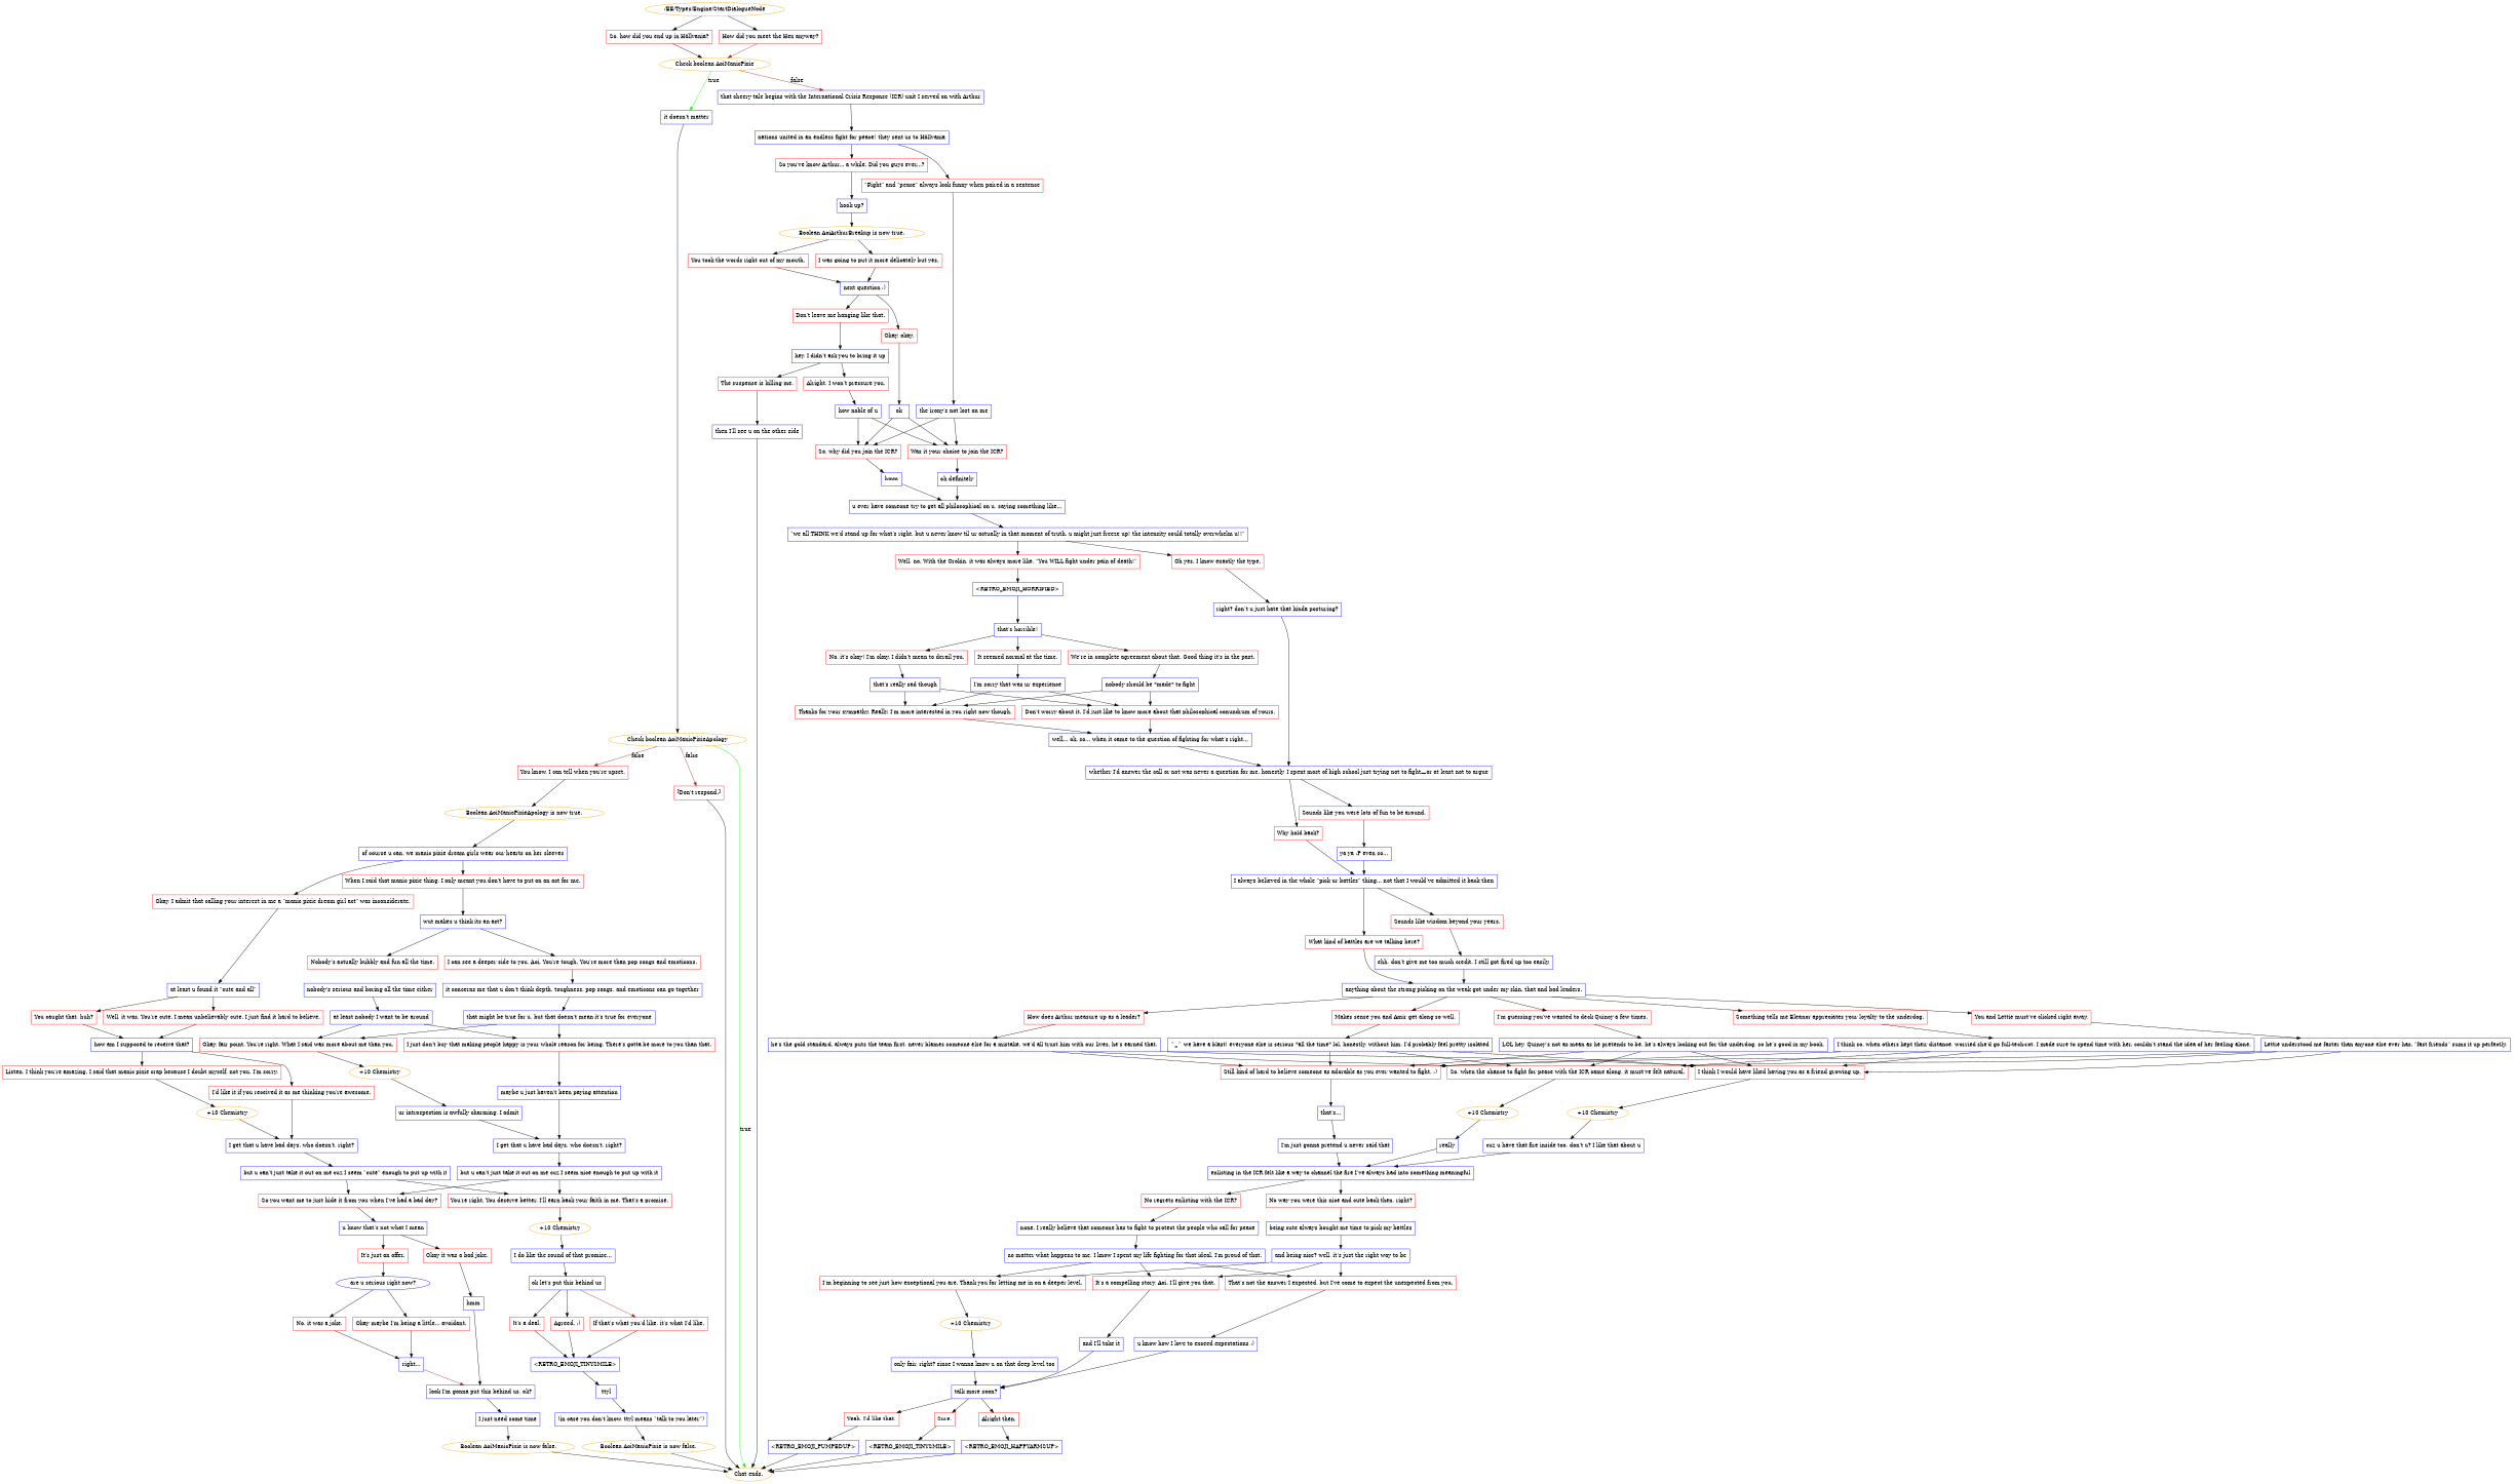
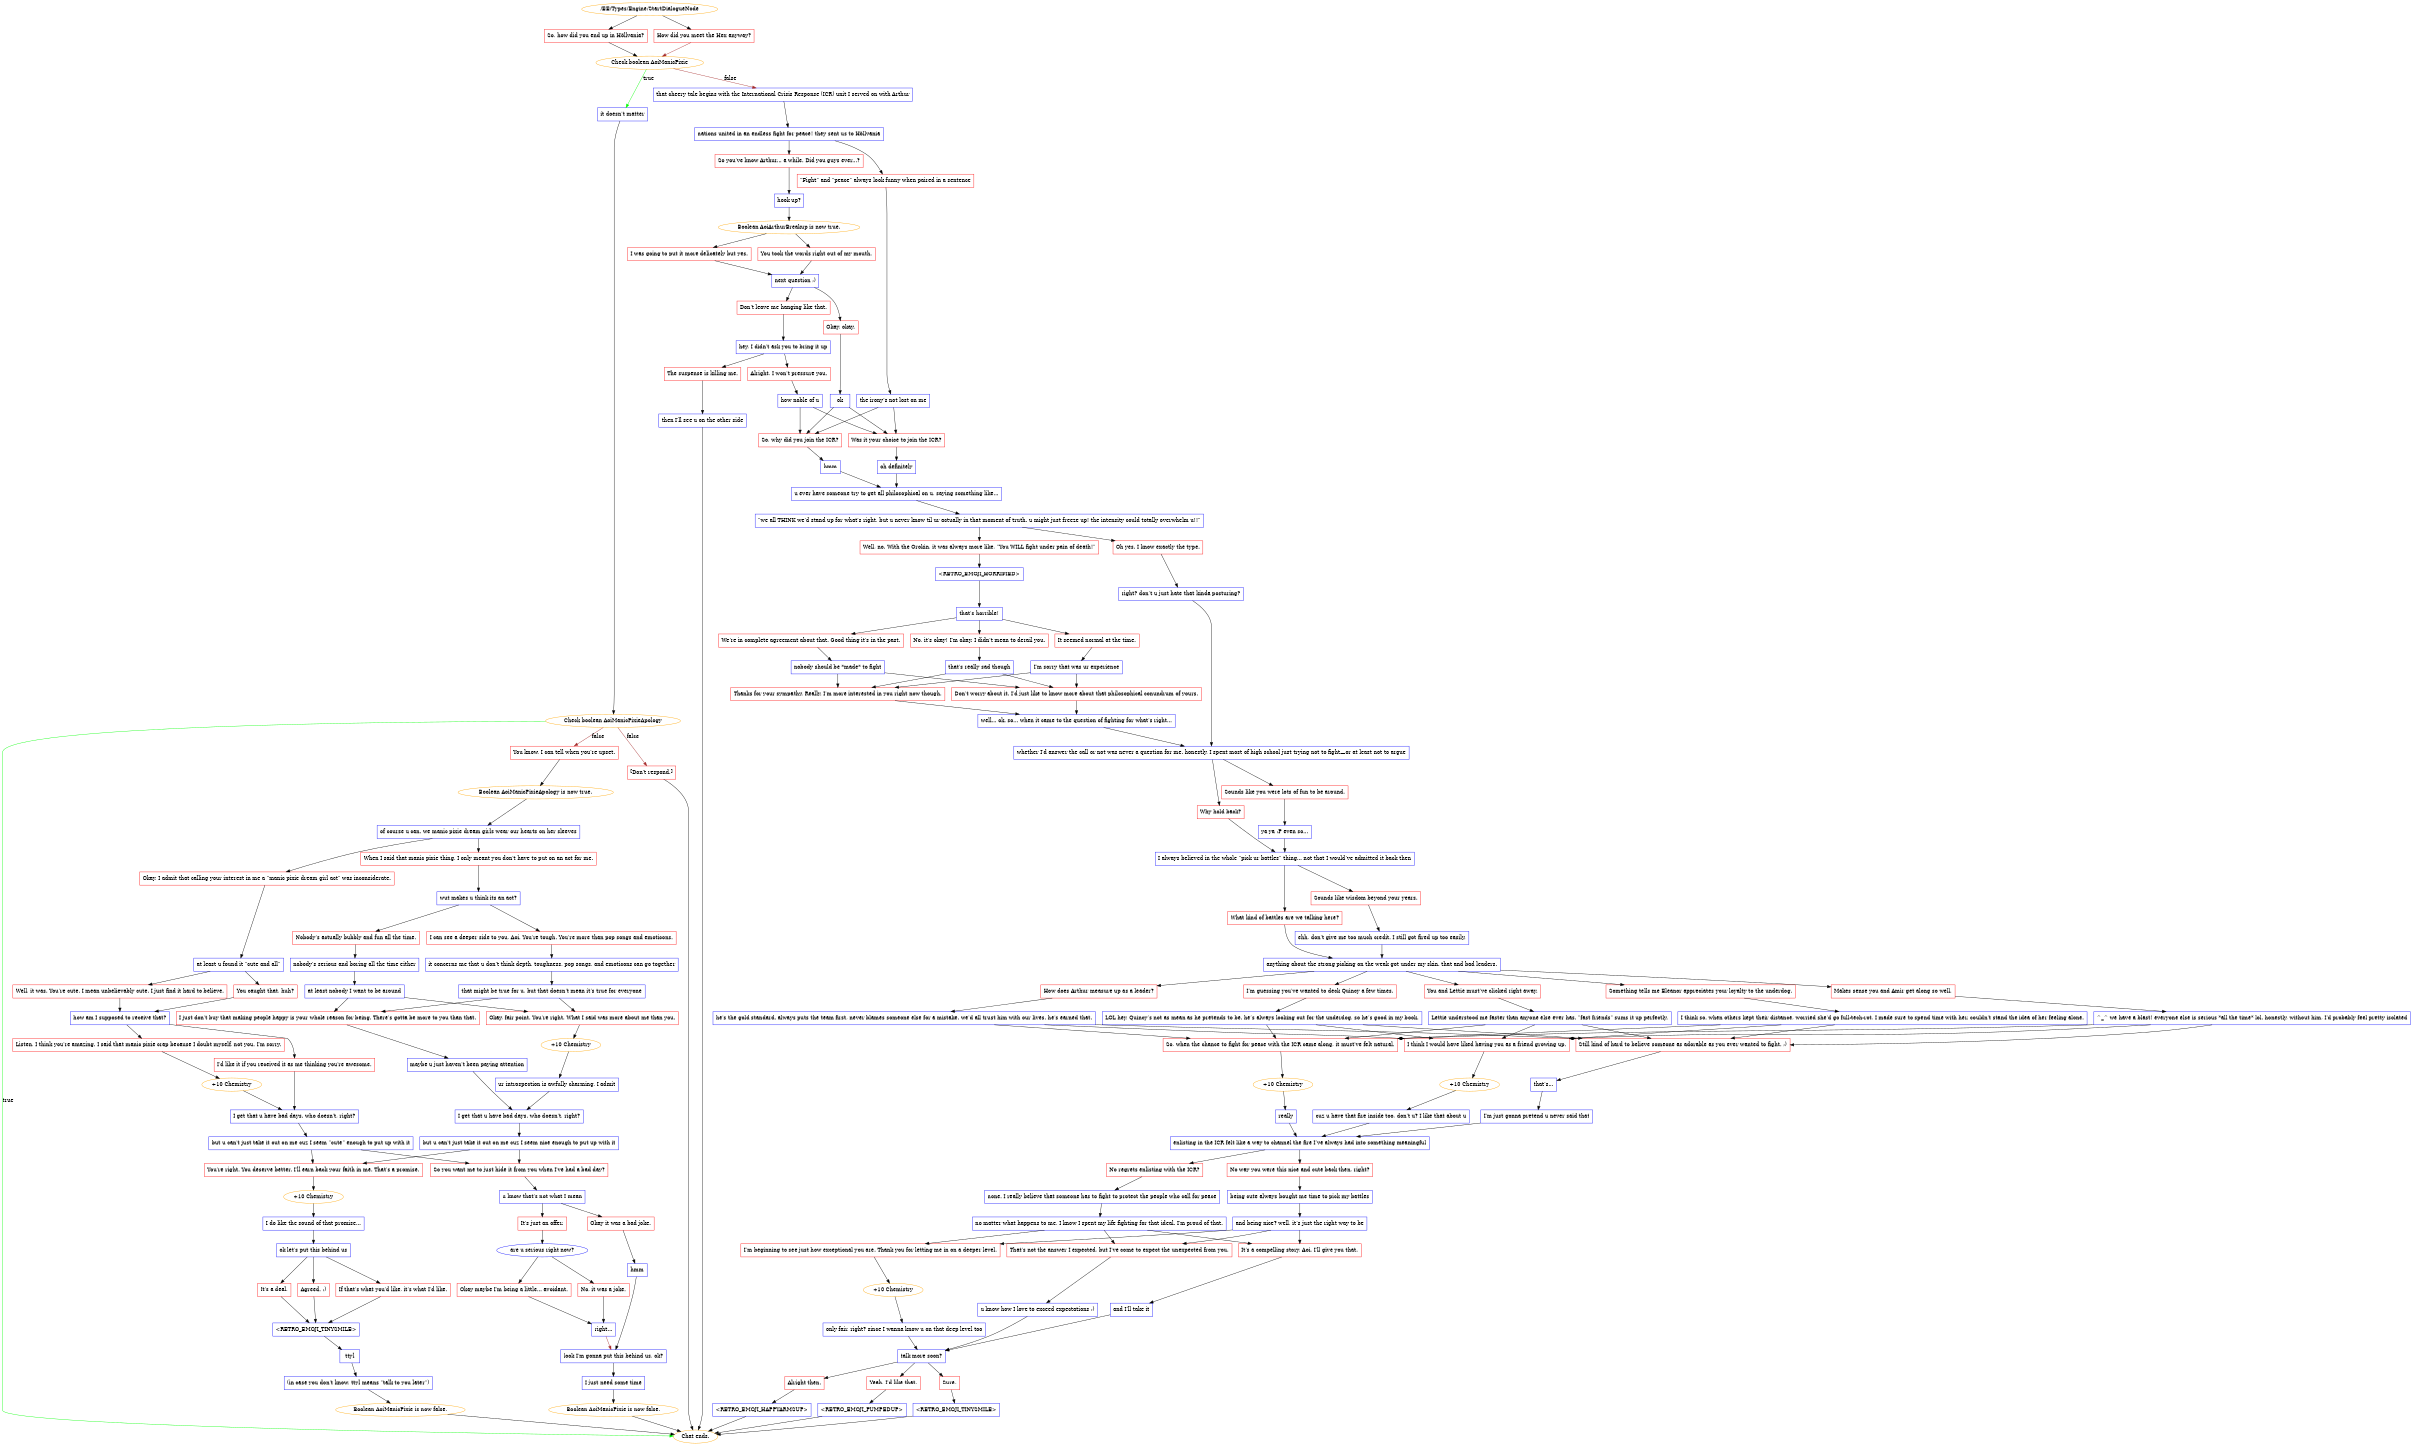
  digraph {
    node [color=blue shape=box]
    n1 [color=orange label="/EE/Types/Engine/StartDialogueNode" shape=""]
    n2 [color=red label="So, how did you end up in Höllvania?"]
    n3 [color=red label="How did you meet the Hex anyway?"]
    n4 [color=orange label="Check boolean AoiManicPixie" shape=""]
    n5 [label="it doesn't matter"]
    n6 [label="that cheery tale begins with the International Crisis Response (ICR) unit I served on with Arthur"]
    n7 [color=orange label="Check boolean AoiManicPixieApology" shape=""]
    n8 [label="nations united in an endless fight for peace! they sent us to Höllvania"]
    "Chat ends." [color=orange shape=""]
    n10 [color=red label="You know, I can tell when you're upset."]
    n11 [color=red label="[Don't respond.]"]
    n12 [color=red label="So you've know Arthur... a while. Did you guys ever...?"]
    n13 [color=red label="\"Fight\" and \"peace\" always look funny when paired in a sentence"]
    n14 [color=orange label="Boolean AoiManicPixieApology is now true." shape=""]
    n15 [label="hook up?"]
    n16 [label="the irony's not lost on me"]
    n17 [label="of course u can. we manic pixie dream girls wear our hearts on her sleeves"]
    n18 [color=orange label="Boolean AoiArthurBreakup is now true." shape=""]
    n19 [color=red label="So, why did you join the ICR?"]
    n20 [color=red label="Was it your choice to join the ICR?"]
    n21 [color=red label="Okay, I admit that calling your interest in me a \"manic pixie dream girl act\" was inconsiderate."]
    n22 [color=red label="When I said that manic pixie thing, I only meant you don't have to put on an act for me."]
    n23 [color=red label="I was going to put it more delicately but yes."]
    n24 [color=red label="You took the words right out of my mouth."]
    n25 [label=hmm]
    n26 [label="oh definitely"]
    n27 [label="at least u found it \"cute and all\""]
    n28 [label="wut makes u think its an act?"]
    n29 [label="next question ;)"]
    n30 [label="u ever have someone try to get all philosophical on u, saying something like..."]
    n31 [color=red label="Well, it was. You're cute. I mean unbelievably cute. I just find it hard to believe."]
    n32 [color=red label="You caught that, huh?"]
    n33 [color=red label="Nobody's actually bubbly and fun all the time."]
    n34 [color=red label="I can see a deeper side to you, Aoi. You're tough. You're more than pop songs and emoticons."]
    n35 [color=red label="Don't leave me hanging like that."]
    n36 [color=red label="Okay, okay."]
    n37 [label="\"we all THINK we'd stand up for what's right, but u never know til ur actually in that moment of truth. u might just freeze up! the intensity could totally overwhelm u!!\""]
    n38 [label="how am I supposed to receive that?"]
    n39 [label="nobody's serious and boring all the time either"]
    n40 [label="it concerns me that u don't think depth, toughness, pop songs, and emoticons can go together"]
    n41 [label="hey, I didn't ask you to bring it up"]
    n42 [label=ok]
    n43 [color=red label="Well, no. With the Orokin, it was always more like, \"You WILL fight under pain of death!\""]
    n44 [color=red label="Oh yes. I know exactly the type."]
    n45 [color=red label="Listen, I think you're amazing. I said that manic pixie crap because I doubt myself, not you. I'm sorry."]
    n46 [color=red label="I'd like it if you received it as me thinking you're awesome."]
    n47 [label="at least nobody I want to be around"]
    n48 [label="that might be true for u, but that doesn't mean it's true for everyone"]
    n49 [color=red label="The suspense is killing me."]
    n50 [color=red label="Alright, I won't pressure you."]
    n51 [label="<RETRO_EMOJI_HORRIFIED>"]
    n52 [label="right? don’t u just hate that kinda posturing?"]
    n53 [color=orange label="+10 Chemistry" shape=""]
    n54 [label="I get that u have bad days. who doesn't, right?"]
    n55 [color=red label="I just don't buy that making people happy is your whole reason for being. There's gotta be more to you than that."]
    n56 [color=red label="Okay, fair point. You're right. What I said was more about me than you."]
    n57 [label="then I'll see u on the other side"]
    n58 [label="how noble of u"]
    n59 [label="that's horrible!"]
    n60 [label="whether I'd answer the call or not was never a question for me. honestly, I spent most of high school just trying not to fight—or at least not to argue"]
    n61 [label="but u can't just take it out on me cuz I seem \"cute\" enough to put up with it"]
    n62 [label="maybe u just haven't been paying attention"]
    n63 [color=orange label="+10 Chemistry" shape=""]
    n64 [color=red label="We're in complete agreement about that. Good thing it's in the past."]
    n65 [color=red label="No, it's okay! I'm okay. I didn't mean to derail you."]
    n66 [color=red label="It seemed normal at the time."]
    n67 [color=red label="Why hold back?"]
    n68 [color=red label="Sounds like you were lots of fun to be around."]
    n69 [color=red label="You're right. You deserve better. I'll earn back your faith in me. That's a promise."]
    n70 [color=red label="So you want me to just hide it from you when I've had a bad day?"]
    n71 [label="I get that u have bad days. who doesn't, right?"]
    n72 [label="ur introspection is awfully charming, I admit"]
    n73 [label="nobody should be *made* to fight"]
    n74 [label="that's really sad though"]
    n75 [label="I'm sorry that was ur experience"]
    n76 [label="I always believed in the whole \"pick ur battles\" thing... not that I would’ve admitted it back then"]
    n77 [label="ya ya :P even so..."]
    n78 [color=orange label="+10 Chemistry" shape=""]
    n79 [label="u know that's not what I mean"]
    n80 [label="but u can't just take it out on me cuz I seem nice enough to put up with it"]
    n81 [color=red label="Thanks for your sympathy. Really. I'm more interested in you right now though."]
    n82 [color=red label="Don't worry about it. I'd just like to know more about that philosophical conundrum of yours."]
    n83 [color=red label="What kind of battles are we talking here?"]
    n84 [color=red label="Sounds like wisdom beyond your years."]
    n85 [label="I do like the sound of that promise..."]
    n86 [color=red label="It's just an offer."]
    n87 [color=red label="Okay it was a bad joke."]
    n88 [label="well... ok. so... when it came to the question of fighting for what's right..."]
    n89 [label="anything about the strong picking on the weak got under my skin. that and bad leaders."]
    n90 [label="ehh, don't give me too much credit. I still got fired up too easily."]
    n91 [label="ok let's put this behind us"]
    n92 [label="are u serious right now?" shape=ellipse]
    n93 [label=hmm]
    n94 [color=red label="How does Arthur measure up as a leader?"]
    n95 [color=red label="I’m guessing you've wanted to deck Quincy a few times."]
    n96 [color=red label="You and Lettie must've clicked right away."]
    n97 [color=red label="Something tells me Eleanor appreciates your loyalty to the underdog."]
    n98 [color=red label="Makes sense you and Amir get along so well."]
    n99 [color=red label="It's a deal."]
    n100 [color=red label="Agreed. :)"]
    n101 [color=red label="If that's what you'd like, it's what I'd like."]
    n102 [color=red label="Okay maybe I'm being a little... avoidant."]
    n103 [color=red label="No, it was a joke."]
    n104 [label="look I'm gonna put this behind us, ok?"]
    n105 [label="he's the gold standard. always puts the team first, never blames someone else for a mistake. we'd all trust him with our lives. he's earned that."]
    n106 [label="LOL hey, Quincy’s not as mean as he pretends to be. he’s always looking out for the underdog, so he’s good in my book."]
    n107 [label="Lettie understood me faster than anyone else ever has. \"fast friends\" sums it up perfectly."]
    n108 [label="I think so. when others kept their distance, worried she'd go full-tech-rot, I made sure to spend time with her. couldn't stand the idea of her feeling alone."]
    n109 [label="^_^ we have a blast! everyone else is serious *all the time* lol. honestly, without him, I'd probably feel pretty isolated"]
    n110 [label="<RETRO_EMOJI_TINYSMILE>"]
    n111 [label="right..."]
    n112 [label="I just need some time"]
    n113 [color=red label="So, when the chance to fight for peace with the ICR came along, it must've felt natural."]
    n114 [color=red label="I think I would have liked having you as a friend growing up."]
    n115 [color=red label="Still kind of hard to believe someone as adorable as you ever wanted to fight. ;)"]
    n116 [label=ttyl]
    n117 [color=orange label="Boolean AoiManicPixie is now false." shape=""]
    n118 [color=orange label="+10 Chemistry" shape=""]
    n119 [color=orange label="+10 Chemistry" shape=""]
    n120 [label="that's..."]
    n121 [label="(in case you don't know, ttyl means \"talk to you later\")"]
    n122 [label=really]
    n123 [label="cuz u have that fire inside too, don't u? I like that about u"]
    n124 [label="I'm just gonna pretend u never said that"]
    n125 [color=orange label="Boolean AoiManicPixie is now false." shape=""]
    n126 [label="enlisting in the ICR felt like a way to channel the fire I’ve always had into something meaningful"]
    n127 [color=red label="No regrets enlisting with the ICR?"]
    n128 [color=red label="No way you were this nice and cute back then, right?"]
    n129 [label="none. I really believe that someone has to fight to protect the people who call for peace"]
    n130 [label="being cute always bought me time to pick my battles"]
    n131 [label="no matter what happens to me, I know I spent my life fighting for that ideal. I'm proud of that."]
    n132 [label="and being nice? well, it’s just the right way to be"]
    n133 [color=red label="I’m beginning to see just how exceptional you are. Thank you for letting me in on a deeper level."]
    n134 [color=red label="That's not the answer I expected, but I've come to expect the unexpected from you."]
    n135 [color=red label="It's a compelling story, Aoi. I'll give you that."]
    n136 [color=orange label="+10 Chemistry" shape=""]
    n137 [label="u know how I love to exceed expectations ;)"]
    n138 [label="and I'll take it"]
    n139 [label="only fair, right? since I wanna know u on that deep level too"]
    n140 [label="talk more soon?"]
    n141 [color=red label="Alright then."]
    n142 [color=red label="Yeah, I'd like that."]
    n143 [color=red label="Sure."]
    n144 [label="<RETRO_EMOJI_HAPPYARMSUP>"]
    n145 [label="<RETRO_EMOJI_PUMPEDUP>"]
    n146 [label="<RETRO_EMOJI_TINYSMILE>"]
    n1 -> n2
    n1 -> n3
    n2 -> n4
    n3 -> n4 [color=brown]
    n4 -> n5 [color=green label=true]
    n4 -> n6 [color=brown label=false]
    n5 -> n7
    n6 -> n8
    n7 -> "Chat ends." [color=green label=true]
    n7 -> n10 [color=brown label=false]
    n7 -> n11 [color=brown label=false]
    n8 -> n12
    n8 -> n13
    n10 -> n14
    n11 -> "Chat ends."
    n12 -> n15
    n13 -> n16
    n14 -> n17
    n15 -> n18
    n16 -> n19
    n16 -> n20
    n17 -> n21
    n17 -> n22
    n18 -> n23
    n18 -> n24
    n19 -> n25
    n20 -> n26
    n21 -> n27
    n22 -> n28
    n23 -> n29
    n24 -> n29
    n25 -> n30
    n26 -> n30
    n27 -> n31
    n27 -> n32
    n28 -> n33
    n28 -> n34
    n29 -> n35
    n29 -> n36
    n30 -> n37
    n31 -> n38
    n32 -> n38
+   n33 -> n39
    n34 -> n40
    n35 -> n41
    n36 -> n42
    n37 -> n43
    n37 -> n44
    n38 -> n45
    n38 -> n46
    n39 -> n47
    n40 -> n48
    n41 -> n49
    n41 -> n50
    n42 -> n19
    n42 -> n20
    n43 -> n51
    n44 -> n52
    n45 -> n53
    n46 -> n54
    n47 -> n55
    n47 -> n56
    n48 -> n55
    n48 -> n56
    n49 -> n57
    n50 -> n58
    n51 -> n59
    n52 -> n60
    n53 -> n54
    n54 -> n61
    n55 -> n62
    n56 -> n63
    n57 -> "Chat ends."
    n58 -> n19
    n58 -> n20
    n59 -> n64
    n59 -> n65
    n59 -> n66
    n60 -> n67
    n60 -> n68
    n61 -> n69
    n61 -> n70
    n62 -> n71
    n63 -> n72
    n64 -> n73
    n65 -> n74
    n66 -> n75
    n67 -> n76
    n68 -> n77
    n69 -> n78
    n70 -> n79
    n71 -> n80
    n72 -> n71
    n73 -> n81
    n73 -> n82
    n74 -> n81
    n74 -> n82
    n75 -> n81
    n75 -> n82
    n76 -> n83
    n76 -> n84
    n77 -> n76
    n78 -> n85
    n79 -> n86
    n79 -> n87
    n80 -> n69
    n80 -> n70
    n81 -> n88
    n82 -> n88
    n83 -> n89
    n84 -> n90
    n85 -> n91
    n86 -> n92
    n87 -> n93
    n88 -> n60
    n89 -> n94
    n89 -> n95
    n89 -> n96
    n89 -> n97
    n89 -> n98
    n90 -> n89
    n91 -> n99
    n91 -> n100
-   n91 -> n101 [color=brown]
+   n91 -> n101
    n92 -> n102
    n92 -> n103
    n93 -> n104
    n94 -> n105
    n95 -> n106
    n96 -> n107
    n97 -> n108
    n98 -> n109
    n99 -> n110
    n100 -> n110
    n101 -> n110
    n102 -> n111
    n103 -> n111
    n104 -> n112
    n105 -> n113
    n105 -> n114
    n105 -> n115
    n106 -> n113
    n106 -> n114
    n106 -> n115
    n107 -> n113
    n107 -> n114
    n107 -> n115
    n108 -> n113
    n108 -> n114
    n108 -> n115
    n109 -> n113
    n109 -> n114
    n109 -> n115
    n110 -> n116
    n111 -> n104 [color=brown]
    n112 -> n117
    n113 -> n118
    n114 -> n119
    n115 -> n120
    n116 -> n121
    n117 -> "Chat ends."
    n118 -> n122
    n119 -> n123
    n120 -> n124
    n121 -> n125
    n122 -> n126
    n123 -> n126
    n124 -> n126
    n125 -> "Chat ends."
    n126 -> n127
    n126 -> n128
    n127 -> n129
    n128 -> n130
    n129 -> n131
    n130 -> n132
    n131 -> n133
    n131 -> n134
    n131 -> n135
    n132 -> n133
    n132 -> n134
    n132 -> n135
    n133 -> n136
    n134 -> n137
    n135 -> n138
    n136 -> n139
    n137 -> n140
    n138 -> n140
    n139 -> n140
    n140 -> n141
    n140 -> n142
    n140 -> n143
    n141 -> n144
    n142 -> n145
    n143 -> n146
    n144 -> "Chat ends."
    n145 -> "Chat ends."
    n146 -> "Chat ends."
  }
